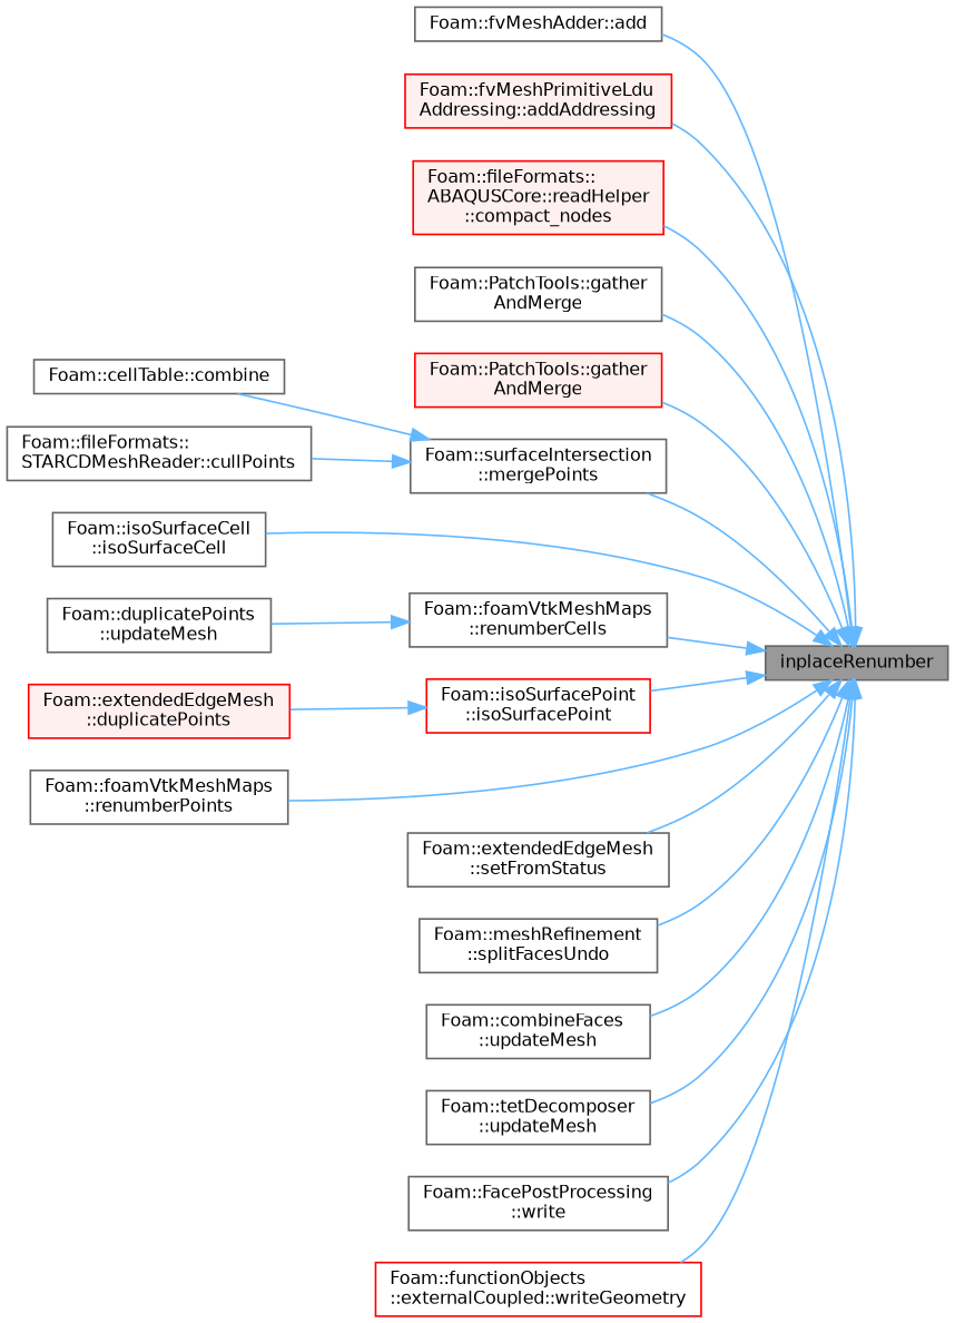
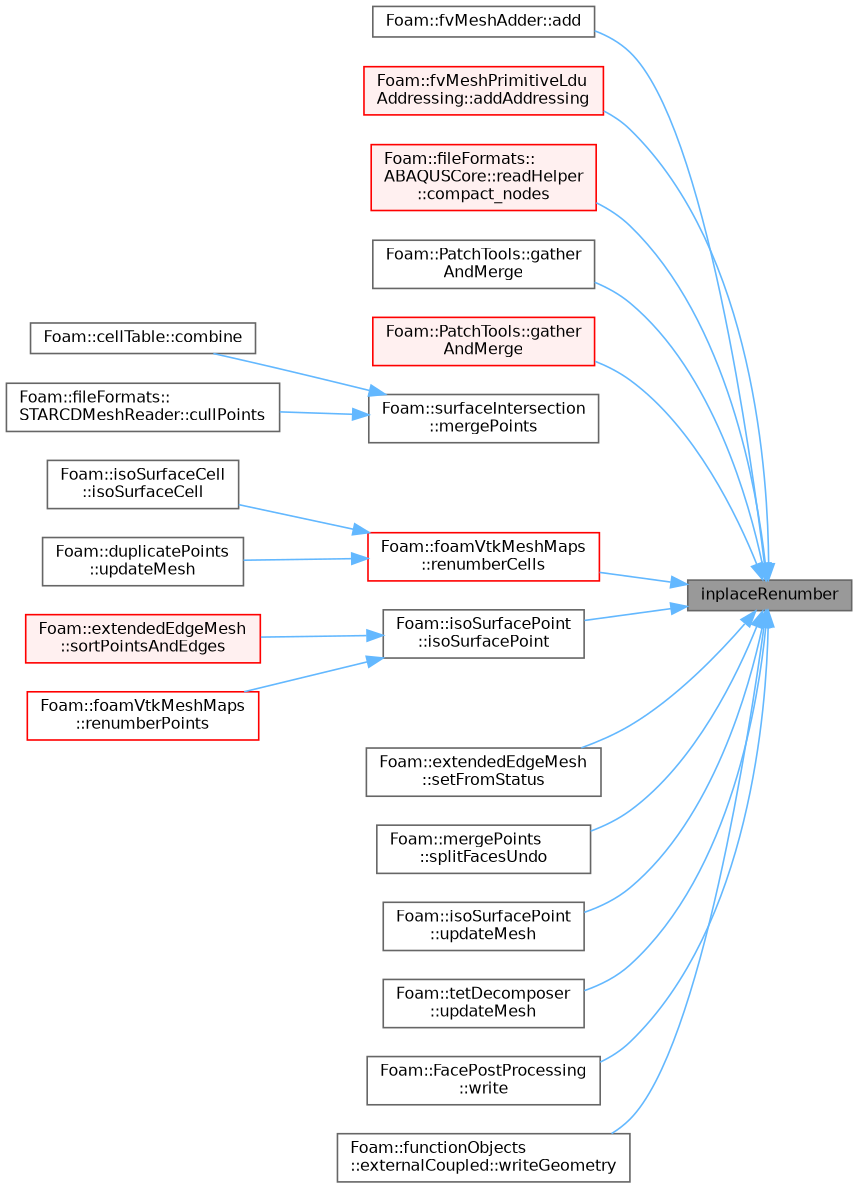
  digraph {
    rankdir=RL
    node [color=grey40 fillcolor=white fontname=Helvetica fontsize=10 shape=box style=filled]
    edge [color=steelblue1 dir=back fontname=Helvetica fontsize=10 labelfontname=Helvetica labelfontsize=10 style=solid]
    n1 [color=gray40 fillcolor=grey60 fontcolor=black height=0.2 label=inplaceRenumber width=0.4]
    n2 [height=0.2 label="Foam::fvMeshAdder::add" width=0.4]
    n3 [color=red fillcolor="#FFF0F0" height=0.2 label="Foam::fvMeshPrimitiveLdu\lAddressing::addAddressing" width=0.4]
    n4 [color=red fillcolor="#FFF0F0" height=0.2 label="Foam::fileFormats::\lABAQUSCore::readHelper\l::compact_nodes" width=0.4]
    n5 [height=0.2 label="Foam::PatchTools::gather\lAndMerge" width=0.4]
    n6 [color=red fillcolor="#FFF0F0" height=0.2 label="Foam::PatchTools::gather\lAndMerge" width=0.4]
    n7 [height=0.2 label="Foam::isoSurfaceCell\l::isoSurfaceCell" width=0.4]
-   n8 [color=red height=0.2 label="Foam::isoSurfacePoint\l::isoSurfacePoint" width=0.4]
+   n8 [height=0.2 label="Foam::isoSurfacePoint\l::isoSurfacePoint" width=0.4]
    n9 [height=0.2 label="Foam::surfaceIntersection\l::mergePoints" width=0.4]
-   n10 [height=0.2 label="Foam::foamVtkMeshMaps\l::renumberCells" width=0.4]
-   n11 [height=0.2 label="Foam::foamVtkMeshMaps\l::renumberPoints" width=0.4]
+   n10 [color=red height=0.2 label="Foam::foamVtkMeshMaps\l::renumberCells" width=0.4]
+   n11 [color=red height=0.2 label="Foam::foamVtkMeshMaps\l::renumberPoints" width=0.4]
    n12 [height=0.2 label="Foam::extendedEdgeMesh\l::setFromStatus" width=0.4]
-   n13 [height=0.2 label="Foam::meshRefinement\l::splitFacesUndo" width=0.4]
-   n14 [height=0.2 label="Foam::combineFaces\l::updateMesh" width=0.4]
+   n13 [height=0.2 label="Foam::mergePoints\l::splitFacesUndo" width=0.4]
+   n14 [height=0.2 label="Foam::isoSurfacePoint\l::updateMesh" width=0.4]
    n15 [height=0.2 label="Foam::tetDecomposer\l::updateMesh" width=0.4]
    n16 [height=0.2 label="Foam::FacePostProcessing\l::write" width=0.4]
-   n17 [color=red height=0.2 label="Foam::functionObjects\l::externalCoupled::writeGeometry" width=0.4]
+   n17 [height=0.2 label="Foam::functionObjects\l::externalCoupled::writeGeometry" width=0.4]
    n18 [height=0.2 label="Foam::cellTable::combine" width=0.4]
    n19 [height=0.2 label="Foam::fileFormats::\lSTARCDMeshReader::cullPoints" width=0.4]
-   n20 [color=red fillcolor="#FFF0F0" height=0.2 label="Foam::extendedEdgeMesh\l::duplicatePoints" width=0.4]
+   n20 [color=red fillcolor="#FFF0F0" height=0.2 label="Foam::extendedEdgeMesh\l::sortPointsAndEdges" width=0.4]
    n21 [height=0.2 label="Foam::duplicatePoints\l::updateMesh" width=0.4]
    n1 -> n2
    n1 -> n3
    n1 -> n4
    n1 -> n5
    n1 -> n6
-   n1 -> n7
+   n10 -> n7
    n1 -> n8
-   n1 -> n9
    n1 -> n10
-   n1 -> n11
+   n8 -> n11
    n1 -> n12
    n1 -> n13
    n1 -> n14
    n1 -> n15
    n1 -> n16
    n1 -> n17
    n8 -> n20
    n9 -> n18
    n9 -> n19
    n10 -> n21
  }
